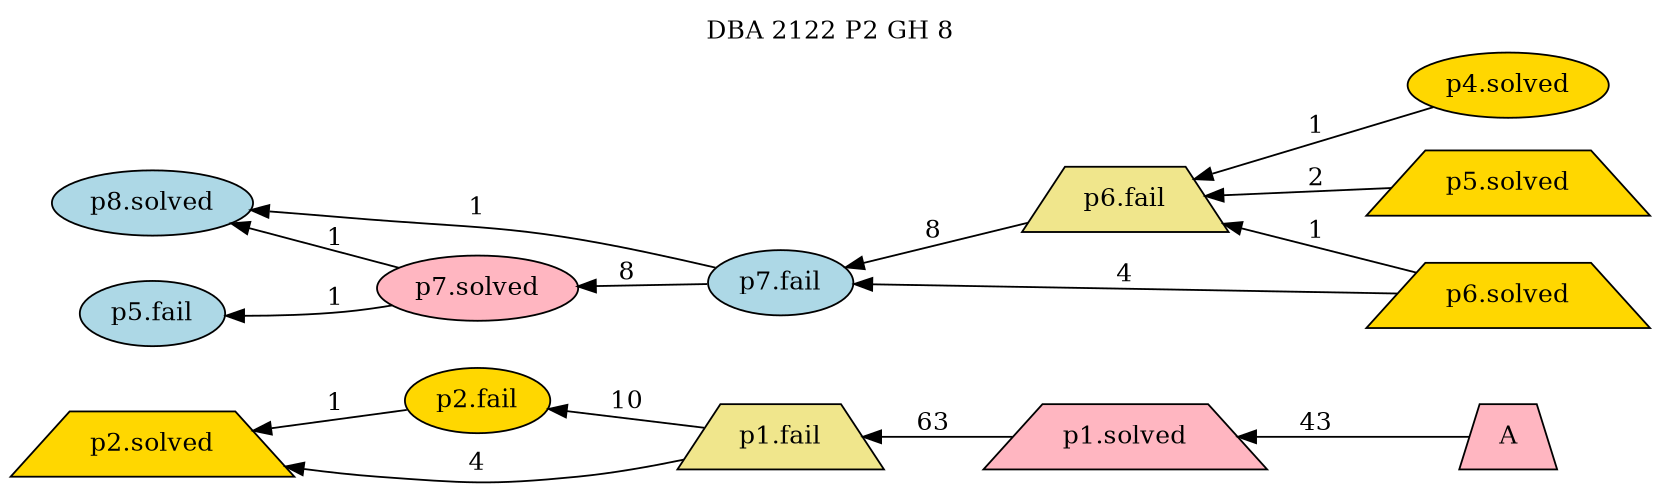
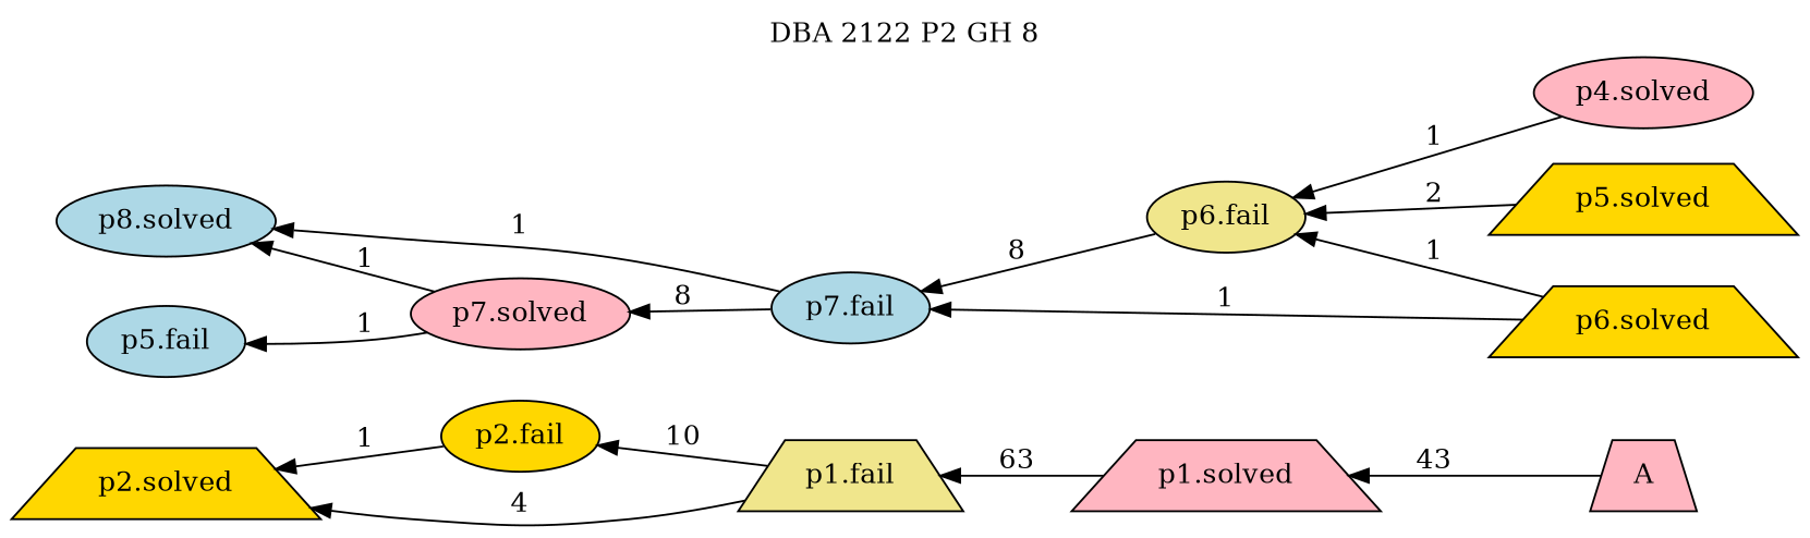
  digraph {
    label=" DBA 2122 P2 GH 8 "
    labelloc=tl
    rankdir=RL
    node [fillcolor=lightpink shape=ellipse style=filled]
    n1 [label=A shape=trapezium]
    n2 [label="p1.solved" shape=trapezium]
    n3 [fillcolor=khaki label="p1.fail" shape=trapezium]
    n4 [fillcolor=gold label="p2.fail"]
    n5 [fillcolor=gold label="p2.solved" shape=trapezium]
    n6 [fillcolor=gold label="p5.solved" shape=trapezium]
-   n7 [fillcolor=khaki label="p6.fail" shape=trapezium]
-   n8 [fillcolor=gold label="p4.solved"]
+   n7 [fillcolor=khaki label="p6.fail"]
+   n8 [label="p4.solved"]
    n9 [fillcolor=lightblue label="p7.fail"]
    n10 [fillcolor=gold label="p6.solved" shape=trapezium]
    n11 [fillcolor=lightblue label="p8.solved"]
    n12 [label="p7.solved"]
    n13 [fillcolor=lightblue label="p5.fail"]
    n1 -> n2 [label=43]
    n2 -> n3 [label=63]
    n3 -> n4 [label=10]
    n3 -> n5 [label=4]
    n4 -> n5 [label=1]
    n6 -> n7 [label=2]
    n7 -> n9 [label=8]
    n8 -> n7 [label=1]
    n9 -> n11 [label=1]
    n9 -> n12 [label=8]
    n10 -> n7 [label=1]
-   n10 -> n9 [label=4]
+   n10 -> n9 [label=1]
    n12 -> n11 [label=1]
    n12 -> n13 [label=1]
  }
